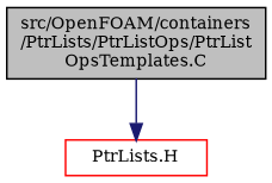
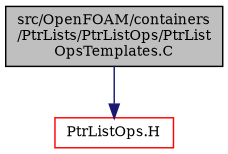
  digraph {
    fontname="DejaVu Serif"
    node [fontname="DejaVu Serif" fontsize=10 shape=record]
    n1 [color=black fillcolor=grey75 fontcolor=black height=0.2 label="src/OpenFOAM/containers\l/PtrLists/PtrListOps/PtrList\lOpsTemplates.C" style=filled width=0.4]
-   n2 [color=red height=0.2 label="PtrLists.H" width=0.4]
+   n2 [color=red height=0.2 label="PtrListOps.H" width=0.4]
    n1 -> n2 [color=midnightblue fontname="DejaVu Serif" fontsize=10 labelfontname=Helvetica labelfontsize=10 style=solid]
  }
